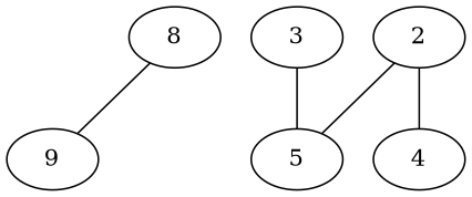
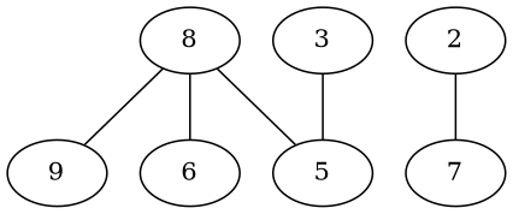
  graph {
    node [type=endpoint]
    edge [frequency=1 type0=line]
    n1 [label=8 type=intersection x=359 y=248]
    n2 [label=9 x=407 y=264]
    5 [type=corner x=334 y=226]
+   6 [type=corner x=355 y=265]
    2 [x=178 y=519]
-   7 [x=174 y=16 label=4]
+   7 [x=174 y=16]
    3 [x=342 y=3]
    n1 -- n2 [angle0=.32]
-   2 -- 5 [angle0=.72]
+   n1 -- 5 [angle0=.72]
+   n1 -- 6 [angle0=-1.34]
    2 -- 7 [angle0=1.56]
    3 -- 5 [angle0=-1.53]
  }
